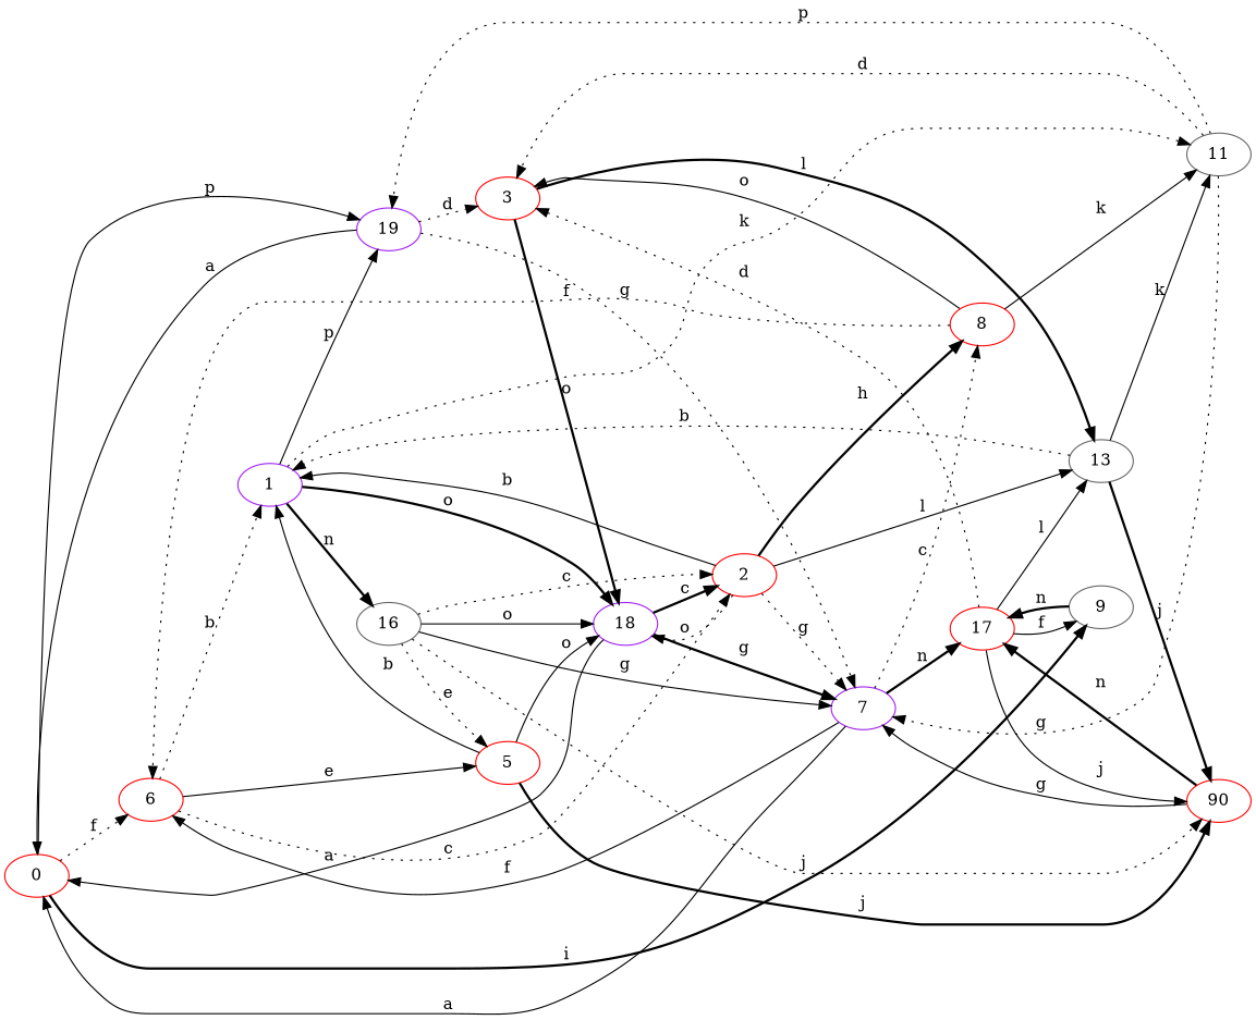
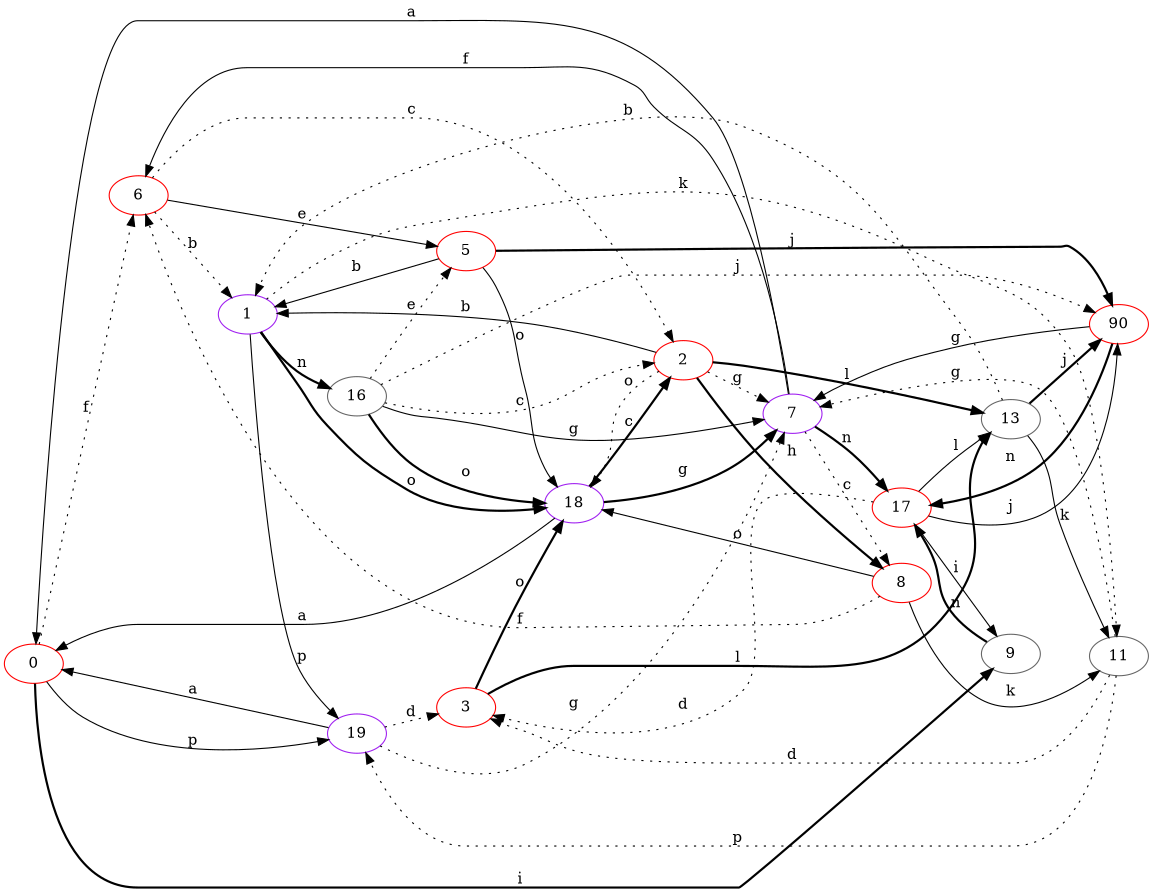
  strict digraph {
    rankdir=LR
    node [color=red]
    edge [style=dotted]
    0
    6
    9 [color=gray40]
    19 [color=purple]
    1 [color=purple]
    2
    5
    17
    7 [color=purple]
    3
    11 [color=gray40]
    16 [color=gray40]
    18 [color=purple]
    n14 [label=90]
    8
    13 [color=gray40]
    0 -> 6 [label=f]
    0 -> 9 [label=i style=bold]
    0 -> 19 [label=p style=solid]
    6 -> 1 [label=b]
    6 -> 2 [label=c]
    6 -> 5 [label=e style=solid]
    9 -> 17 [label=n style=bold]
    19 -> 0 [label=a style=solid]
    19 -> 7 [label=g]
    19 -> 3 [label=d]
    1 -> 19 [label=p style=solid]
    1 -> 11 [label=k]
    1 -> 16 [label=n style=bold]
    1 -> 18 [label=o style=bold]
    2 -> 1 [label=b style=solid]
    2 -> 7 [label=g]
    2 -> 18 [label=o]
    2 -> 8 [label=h style=bold]
-   2 -> 13 [label=l style=solid]
+   2 -> 13 [label=l style=bold]
    5 -> 1 [label=b style=solid]
    5 -> 18 [label=o style=solid]
    5 -> n14 [label=j style=bold]
-   17 -> 9 [label=f style=solid]
+   17 -> 9 [label=i style=solid]
    17 -> 3 [label=d]
    17 -> n14 [label=j style=solid]
    17 -> 13 [label=l style=solid]
    7 -> 0 [label=a style=solid]
    7 -> 6 [label=f style=solid]
    7 -> 17 [label=n style=bold]
    7 -> 8 [label=c]
    3 -> 18 [label=o style=bold]
    3 -> 13 [label=l style=bold]
    11 -> 19 [label=p]
    11 -> 7 [label=g]
    11 -> 3 [label=d]
    16 -> 2 [label=c]
    16 -> 5 [label=e]
    16 -> 7 [label=g style=solid]
-   16 -> 18 [label=o style=solid]
+   16 -> 18 [label=o style=bold]
    16 -> n14 [label=j]
    18 -> 0 [label=a style=solid]
    18 -> 2 [label=c style=bold]
    18 -> 7 [label=g style=bold]
    n14 -> 17 [label=n style=bold]
    n14 -> 7 [label=g style=solid]
    8 -> 6 [label=f]
    8 -> 11 [label=k style=solid]
-   8 -> 3 [label=o style=solid]
+   8 -> 18 [label=o style=solid]
    13 -> 1 [label=b]
    13 -> 11 [label=k style=solid]
    13 -> n14 [label=j style=bold]
  }
